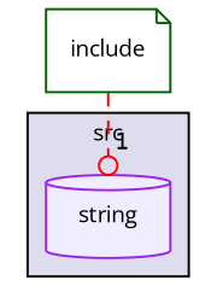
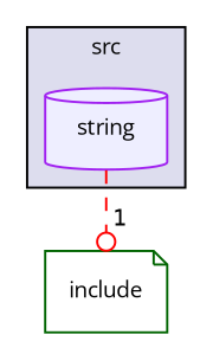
  digraph {
    compound=true
    fontname="Open Sans"
    node [fontname="Open Sans" fontsize=10 style=filled]
    n1 [fillcolor="#eeeeff" label=string pencolor=black shape=cylinder color=purple]
    n2 [color=darkgreen fillcolor=white label=include shape=note]
    subgraph cluster_1 {
      bgcolor="#ddddee"
      fontsize=10
      label=src
      pencolor=black
      n1
    }
-   n2 -> n1 [headlabel=1 labeldistance=1.5 labelfontname=Helvetica labelfontsize=10 color=red style=dashed arrowhead=odot fontname="Open Sans"]
+   n1 -> n2 [headlabel=1 labeldistance=1.5 labelfontname=Helvetica labelfontsize=10 color=red style=dashed arrowhead=odot fontname="Open Sans"]
  }
